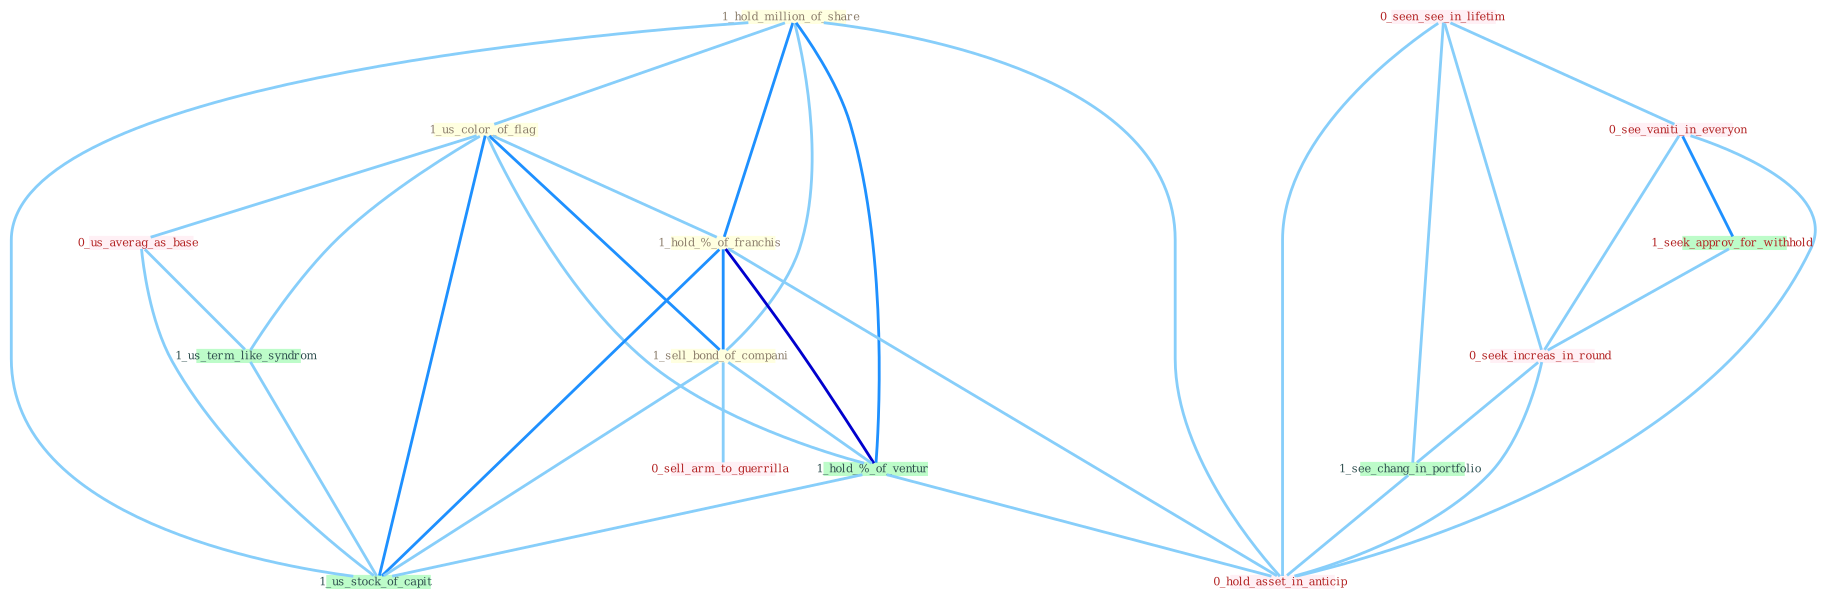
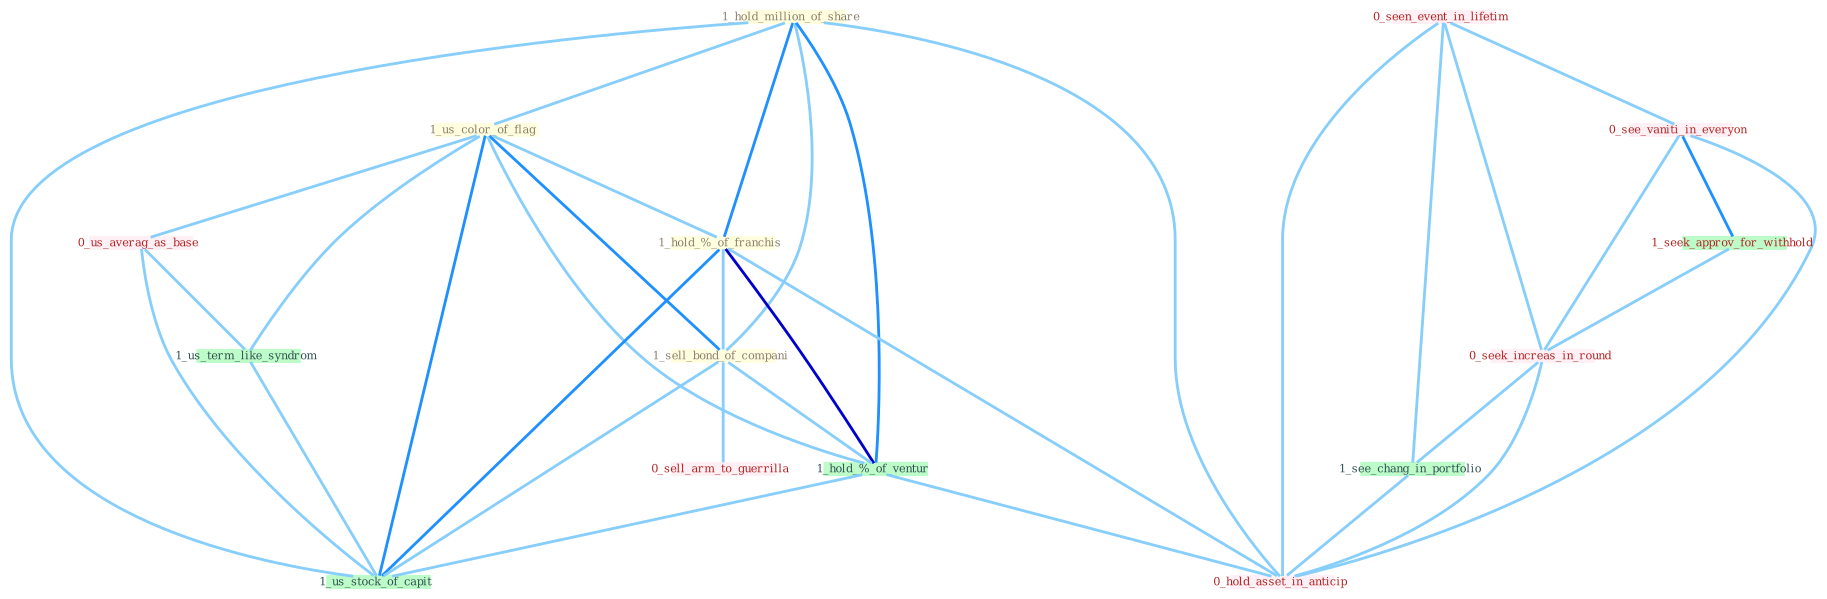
  graph {
    node [color="#fff0f5" fixedsize=true fontcolor="#b22222" fontsize=4 shape=polygon style=filled]
    edge [color="#87cefa" w=1]
    "1_hold_million_of_share " [color="#ffffe0" fontcolor="#8b7d6b" height=.06 width=.5]
    "1_us_color_of_flag " [color="#ffffe0" fontcolor="#8b7d6b" height=.06 width=.5]
    "1_hold_%_of_franchis " [color="#ffffe0" fontcolor="#8b7d6b" height=.06 width=.5]
    "1_sell_bond_of_compani " [color="#ffffe0" fontcolor="#8b7d6b" height=.06 width=.5]
-   "0_seen_event_in_lifetim " [height=.06 width=.5 label="0_seen_see_in_lifetim"]
+   "0_seen_event_in_lifetim " [height=.06 width=.5]
    "0_us_averag_as_base " [height=.06 width=.5]
    "0_see_vaniti_in_everyon " [height=.06 width=.5]
    "0_sell_arm_to_guerrilla " [height=.06 width=.5]
    "0_seek_increas_in_round " [height=.06 width=.5]
    "0_hold_asset_in_anticip " [height=.06 width=.5]
    "1_hold_%_of_ventur " [color="#BDFCC9" fontcolor="#2f4f4f" height=.06 width=.5]
    "1_us_stock_of_capit " [color="#BDFCC9" fontcolor="#2f4f4f" height=.06 width=.5]
    "1_us_term_like_syndrom " [color="#BDFCC9" fontcolor="#2f4f4f" height=.06 width=.5]
    "1_see_chang_in_portfolio " [color="#BDFCC9" fontcolor="#2f4f4f" height=.06 width=.5]
    "1_seek_approv_for_withhold " [color="#BDFCC9" height=.06 width=.5]
    subgraph sub_1 {
      "1_hold_million_of_share "
      "1_us_color_of_flag "
      "1_hold_%_of_franchis "
      "1_sell_bond_of_compani "
    }
    subgraph sub_2 {
      "0_seen_event_in_lifetim "
      "0_us_averag_as_base "
      "0_see_vaniti_in_everyon "
      "0_sell_arm_to_guerrilla "
      "0_seek_increas_in_round "
      "0_hold_asset_in_anticip "
    }
    "1_hold_million_of_share " -- "1_us_color_of_flag "
    "1_hold_million_of_share " -- "1_hold_%_of_franchis " [color="#1e90ff" w=2]
    "1_hold_million_of_share " -- "1_sell_bond_of_compani "
    "1_hold_million_of_share " -- "0_hold_asset_in_anticip "
    "1_hold_million_of_share " -- "1_hold_%_of_ventur " [color="#1e90ff" w=2]
    "1_hold_million_of_share " -- "1_us_stock_of_capit "
    "1_us_color_of_flag " -- "1_hold_%_of_franchis "
    "1_us_color_of_flag " -- "1_sell_bond_of_compani " [color="#1e90ff"]
    "1_us_color_of_flag " -- "0_us_averag_as_base "
    "1_us_color_of_flag " -- "1_hold_%_of_ventur "
    "1_us_color_of_flag " -- "1_us_stock_of_capit " [color="#1e90ff" w=2]
    "1_us_color_of_flag " -- "1_us_term_like_syndrom "
-   "1_hold_%_of_franchis " -- "1_sell_bond_of_compani " [color="#1e90ff"]
+   "1_hold_%_of_franchis " -- "1_sell_bond_of_compani "
    "1_hold_%_of_franchis " -- "0_hold_asset_in_anticip "
    "1_hold_%_of_franchis " -- "1_hold_%_of_ventur " [color="#0000cd" w=3]
    "1_hold_%_of_franchis " -- "1_us_stock_of_capit " [color="#1e90ff"]
    "1_sell_bond_of_compani " -- "0_sell_arm_to_guerrilla "
    "1_sell_bond_of_compani " -- "1_hold_%_of_ventur "
    "1_sell_bond_of_compani " -- "1_us_stock_of_capit "
    "0_seen_event_in_lifetim " -- "0_see_vaniti_in_everyon "
    "0_seen_event_in_lifetim " -- "0_seek_increas_in_round "
    "0_seen_event_in_lifetim " -- "0_hold_asset_in_anticip "
    "0_seen_event_in_lifetim " -- "1_see_chang_in_portfolio "
    "0_us_averag_as_base " -- "1_us_stock_of_capit "
    "0_us_averag_as_base " -- "1_us_term_like_syndrom "
    "0_see_vaniti_in_everyon " -- "0_seek_increas_in_round "
    "0_see_vaniti_in_everyon " -- "0_hold_asset_in_anticip "
    "0_see_vaniti_in_everyon " -- "1_seek_approv_for_withhold " [color="#1e90ff" w=2]
    "0_seek_increas_in_round " -- "0_hold_asset_in_anticip "
    "0_seek_increas_in_round " -- "1_see_chang_in_portfolio "
    "1_hold_%_of_ventur " -- "0_hold_asset_in_anticip "
    "1_hold_%_of_ventur " -- "1_us_stock_of_capit "
    "1_us_term_like_syndrom " -- "1_us_stock_of_capit "
    "1_see_chang_in_portfolio " -- "0_hold_asset_in_anticip "
    "1_seek_approv_for_withhold " -- "0_seek_increas_in_round "
  }
